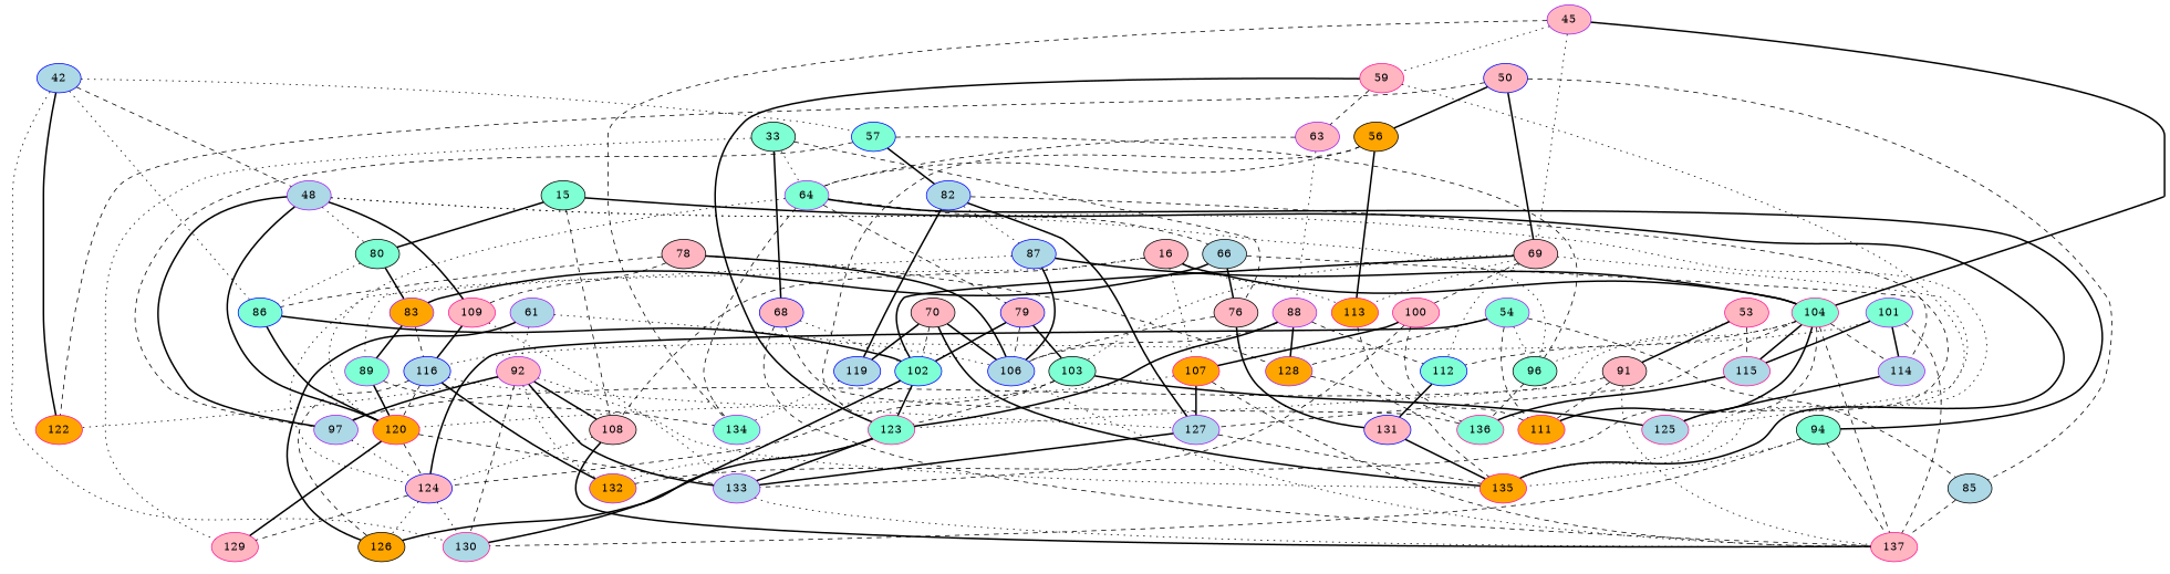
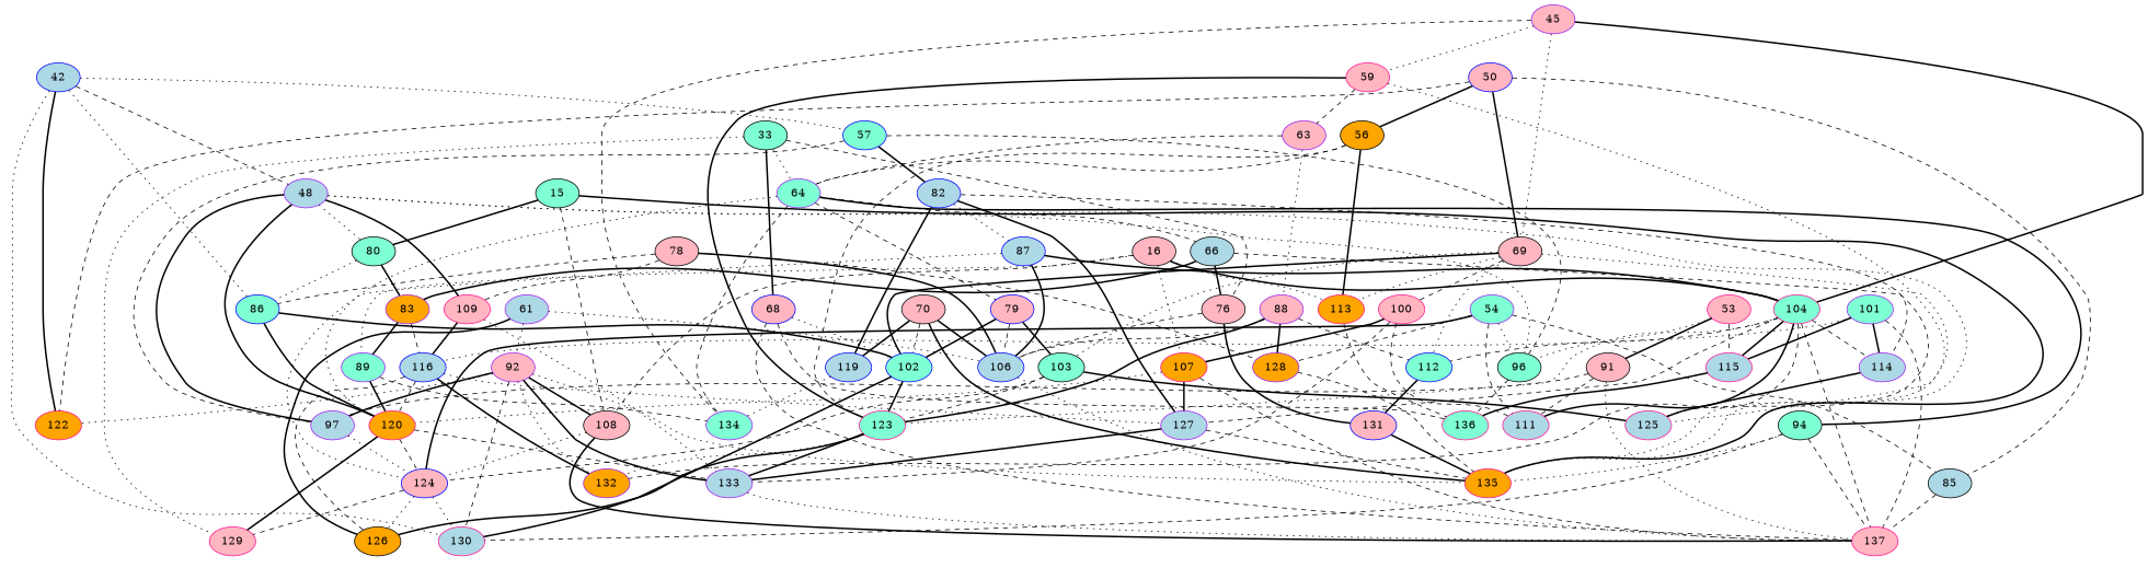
  graph {
    node [color=deeppink fillcolor=lightpink style=filled]
    edge [style=bold]
    15 [color=black fillcolor=aquamarine]
    80 [color=black fillcolor=aquamarine]
    108 [color=black super="+90"]
    135 [fillcolor=orange super="+25+93"]
    86 [color=blue fillcolor=aquamarine super="+75"]
    83 [color=purple fillcolor=orange]
    124 [color=blue super="+37+30"]
    137 [super="+38+95+74"]
    16 [color=black super="+8"]
    89 [color=purple fillcolor=aquamarine]
    104 [fillcolor=aquamarine super="+1+34+98+65"]
    107 [fillcolor=orange super="+18"]
    113 [fillcolor=orange]
    134 [color=purple fillcolor=aquamarine]
    120 [fillcolor=orange super="+17+29+52+99"]
    115 [fillcolor=lightblue]
-   111 [fillcolor=orange]
+   111 [fillcolor=lightblue]
    123 [fillcolor=aquamarine super="+9+47+105+49"]
    112 [color=blue fillcolor=aquamarine]
    114 [color=purple fillcolor=lightblue]
    127 [color=purple fillcolor=lightblue super="+110+121"]
    132 [color=purple fillcolor=orange]
    136 [fillcolor=aquamarine]
    33 [color=black fillcolor=aquamarine super="+19"]
    64 [color=purple fillcolor=aquamarine super="+4+44"]
    68 [color=blue super="+31"]
    76 [color=black]
    129
    66 [color=black fillcolor=lightblue]
    79 [color=blue]
    94 [color=black fillcolor=aquamarine]
    102 [color=blue fillcolor=aquamarine super="+46"]
    106 [color=blue fillcolor=lightblue super="+35+55"]
    131 [color=blue]
    42 [color=blue fillcolor=lightblue super="+20"]
    48 [color=purple fillcolor=lightblue super="+7+14"]
    57 [color=blue fillcolor=aquamarine]
    122 [fillcolor=orange]
    130 [fillcolor=lightblue super="+118"]
    96 [color=black fillcolor=aquamarine super="+13"]
    97 [color=purple fillcolor=lightblue super="+51"]
    109
    82 [color=blue fillcolor=lightblue super="+77"]
    45 [color=purple]
    59
    69 [color=black super="+24+58"]
    63 [color=purple]
    125 [fillcolor=lightblue]
    100
    103 [color=black fillcolor=aquamarine super="+71"]
    116 [color=blue fillcolor=lightblue super="+61"]
    133 [color=purple fillcolor=lightblue super="+26+117"]
    50 [color=blue]
    56 [color=black fillcolor=orange]
    85 [color=black fillcolor=lightblue super="+81"]
    53
    91 [color=black]
    54 [color=purple fillcolor=aquamarine super="+36"]
    128 [color=purple fillcolor=orange]
    126 [color=black fillcolor=orange super="+22"]
    119 [color=blue fillcolor=lightblue]
    87 [color=blue fillcolor=lightblue]
    88 [color=purple super="+3"]
    92 [color=purple super="+32+84"]
    n65 [color=purple fillcolor=lightblue label=61]
    70 [color=black]
    78 [color=black]
    101 [color=purple fillcolor=aquamarine]
    15 -- 80
    15 -- 108 [style=dashed]
    15 -- 135 [weight=2]
    80 -- 86 [style=dotted]
    80 -- 83
    108 -- 124 [style=dotted]
    108 -- 137
    86 -- 120
    86 -- 102 [weight=2]
    83 -- 89
    83 -- 116 [style=dashed]
    124 -- 129 [style=dashed]
    124 -- 130 [style=dotted]
    124 -- 126 [style=dotted]
    16 -- 108 [style=dashed weight=2]
    16 -- 89 [style=dotted]
    16 -- 104
    16 -- 107 [style=dotted]
    16 -- 113 [style=dotted]
    89 -- 134 [style=dashed]
    89 -- 120
    104 -- 137 [style=dashed weight=4]
    104 -- 115
    104 -- 111
    104 -- 123 [style=dotted]
    104 -- 112 [style=dashed]
    104 -- 114 [style=dashed]
    104 -- 127 [style=dashed]
    104 -- 132 [style=dashed]
    107 -- 137 [style=dashed]
    107 -- 120 [style=dotted]
    107 -- 127 [weight=2]
    113 -- 136 [style=dashed]
    120 -- 124 [style=dashed]
    120 -- 129
    120 -- 133 [style=dashed weight=3]
    115 -- 136
    123 -- 132 [style=dotted]
    123 -- 133 [weight=3]
    123 -- 126 [weight=2]
    112 -- 131
    114 -- 125
    127 -- 135 [style=dashed weight=2]
    127 -- 133
    33 -- 64 [style=dotted]
    33 -- 68 [weight=2]
    33 -- 76 [style=dashed]
    33 -- 129 [style=dotted weight=2]
    64 -- 134 [style=dashed]
    64 -- 120 [style=dotted]
    64 -- 66 [style=dashed]
    64 -- 79 [style=dashed]
    64 -- 94
    68 -- 137 [style=dashed weight=2]
    68 -- 136 [style=dashed]
    68 -- 102 [style=dotted]
    76 -- 106 [style=dashed]
    76 -- 131
    66 -- 83
    66 -- 76
    66 -- 125 [style=dashed]
    79 -- 102
    79 -- 106 [style=dashed]
    79 -- 103
    94 -- 135 [style=dotted]
    94 -- 137 [style=dashed]
    94 -- 130 [style=dashed]
    102 -- 123 [weight=3]
    102 -- 130
    106 -- 137 [style=dotted]
    131 -- 135 [weight=2]
    42 -- 86 [style=dotted]
    42 -- 48 [style=dashed]
    42 -- 57 [style=dotted]
    42 -- 122
    42 -- 130 [style=dotted weight=2]
    48 -- 80 [style=dotted]
    48 -- 135 [style=dotted]
    48 -- 120
    48 -- 96 [style=dotted]
    48 -- 97 [weight=2]
    48 -- 109
    57 -- 96 [style=dashed]
    57 -- 97 [style=dashed]
    57 -- 82
    96 -- 136 [style=dashed]
    97 -- 124 [style=dotted]
    109 -- 116
    109 -- 133 [style=dotted]
    82 -- 114 [style=dashed]
    82 -- 127
    82 -- 119 [weight=2]
    82 -- 87 [style=dotted]
    45 -- 104
    45 -- 134 [style=dashed]
    45 -- 59 [style=dotted]
    45 -- 69 [style=dotted]
    59 -- 123
    59 -- 63 [style=dashed]
    59 -- 125 [style=dotted]
    69 -- 135 [style=dotted weight=3]
    69 -- 113 [style=dotted]
    69 -- 112 [style=dotted]
    69 -- 102
    69 -- 100 [style=dashed]
    69 -- 103 [style=dotted]
    63 -- 64 [style=dashed]
    63 -- 88 [style=dotted weight=2]
    100 -- 107
    100 -- 111 [style=dashed]
    100 -- 133 [style=dashed]
    103 -- 124 [style=dashed weight=2]
    103 -- 123 [style=dashed]
    103 -- 125
    116 -- 120 [style=dashed weight=2]
    116 -- 127 [style=dotted]
    116 -- 132
    116 -- 126 [style=dashed]
    133 -- 137 [style=dotted]
    50 -- 122 [style=dashed]
    50 -- 69
    50 -- 56
    50 -- 85 [style=dashed]
    56 -- 113
    56 -- 123 [style=dashed]
    56 -- 64 [style=dashed]
    85 -- 137 [style=dashed weight=5]
    53 -- 115 [style=dashed]
    53 -- 96 [style=dotted weight=2]
    53 -- 91
    91 -- 137 [style=dotted]
    91 -- 111 [style=dashed]
    91 -- 97 [style=dashed]
    54 -- 124
    54 -- 111 [style=dashed]
    54 -- 96 [style=dotted]
    54 -- 85 [style=dashed weight=2]
    54 -- 128 [style=dashed]
    128 -- 135 [style=dashed]
    119 -- 134 [style=dotted]
    87 -- 124 [style=dotted]
    87 -- 104
    87 -- 106
    88 -- 123
    88 -- 112 [style=dashed]
    88 -- 106 [style=dashed]
    88 -- 128
    92 -- 108
    92 -- 135 [style=dotted]
    92 -- 132 [style=dotted]
    92 -- 122 [style=dotted weight=2]
    92 -- 130 [style=dashed]
    92 -- 97
    92 -- 133 [weight=2]
    n65 -- 106 [style=dotted]
    n65 -- 126 [weight=2]
    n65 -- 92 [style=dotted]
    70 -- 135
    70 -- 102 [style=dashed]
    70 -- 106
    70 -- 119
    78 -- 86 [style=dashed]
    78 -- 106
    78 -- 109 [style=dashed]
    78 -- 128 [style=dashed]
    101 -- 137 [style=dashed]
    101 -- 115
    101 -- 114
    101 -- 116 [style=dotted]
  }
